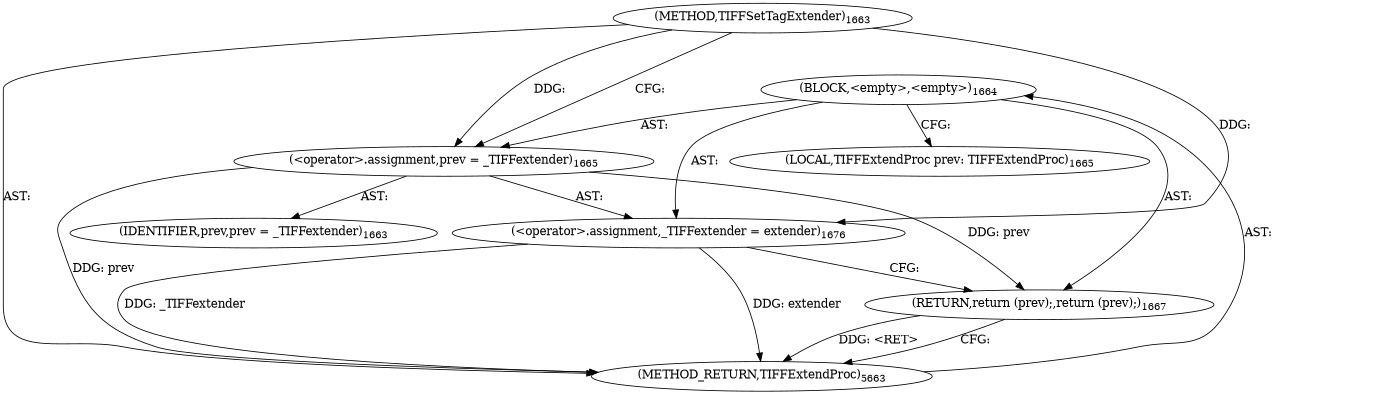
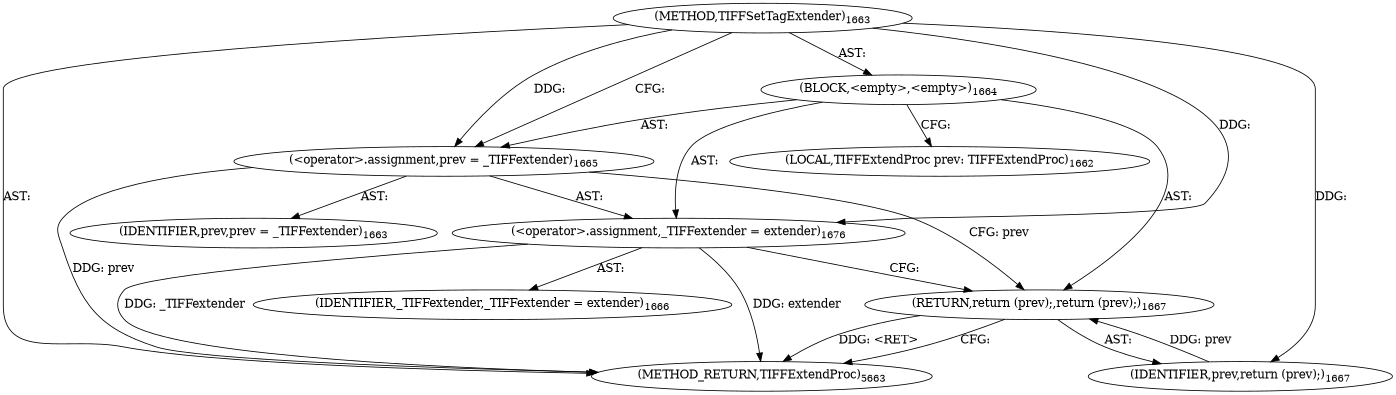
  digraph {
    n1 [label=<(METHOD,TIFFSetTagExtender)<SUB>1663</SUB>>]
    n2 [label=<(BLOCK,&lt;empty&gt;,&lt;empty&gt;)<SUB>1664</SUB>>]
    n3 [label=<(&lt;operator&gt;.assignment,prev = _TIFFextender)<SUB>1665</SUB>>]
    n4 [label=<(&lt;operator&gt;.assignment,_TIFFextender = extender)<SUB>1676</SUB>>]
+   n5 [label=<(IDENTIFIER,prev,return (prev);)<SUB>1667</SUB>>]
    n6 [label=<(METHOD_RETURN,TIFFExtendProc)<SUB>5663</SUB>>]
-   n7 [label=<(LOCAL,TIFFExtendProc prev: TIFFExtendProc)<SUB>1665</SUB>>]
+   n7 [label=<(LOCAL,TIFFExtendProc prev: TIFFExtendProc)<SUB>1662</SUB>>]
    n8 [label=<(RETURN,return (prev);,return (prev);)<SUB>1667</SUB>>]
    n9 [label=<(IDENTIFIER,prev,prev = _TIFFextender)<SUB>1663</SUB>>]
-   n6 -> n2 [label="AST: "]
+   n10 [label=<(IDENTIFIER,_TIFFextender,_TIFFextender = extender)<SUB>1666</SUB>>]
+   n1 -> n2 [label="AST: "]
    n1 -> n3 [label="CFG: "]
    n1 -> n3 [label="DDG: "]
    n1 -> n4 [label="DDG: "]
+   n1 -> n5 [label="DDG: "]
    n1 -> n6 [label="AST: "]
    n2 -> n3 [label="AST: "]
    n2 -> n4 [label="AST: "]
    n2 -> n7 [label="CFG: "]
    n2 -> n8 [label="AST: "]
    n3 -> n4 [label="AST: "]
    n3 -> n6 [label="DDG: prev"]
-   n3 -> n8 [label="DDG: prev"]
+   n3 -> n8 [label="CFG: prev"]
    n3 -> n9 [label="AST: "]
    n4 -> n6 [label="DDG: _TIFFextender"]
    n4 -> n6 [label="DDG: extender"]
    n4 -> n8 [label="CFG: "]
+   n4 -> n10 [label="AST: "]
+   n5 -> n8 [label="DDG: prev"]
+   n8 -> n5 [label="AST: "]
    n8 -> n6 [label="CFG: "]
    n8 -> n6 [label="DDG: &lt;RET&gt;"]
  }
